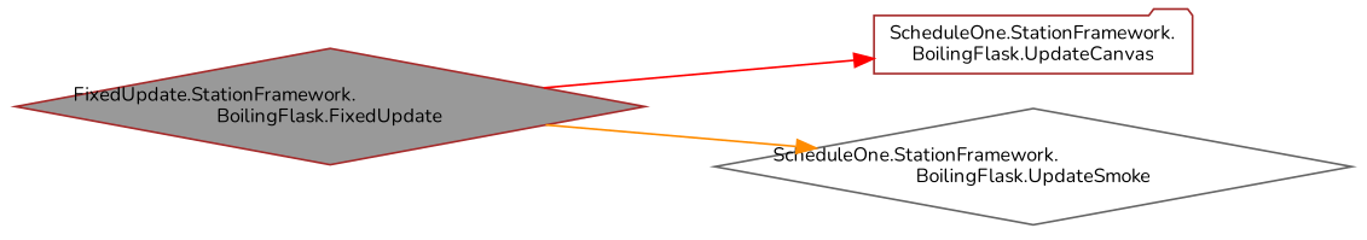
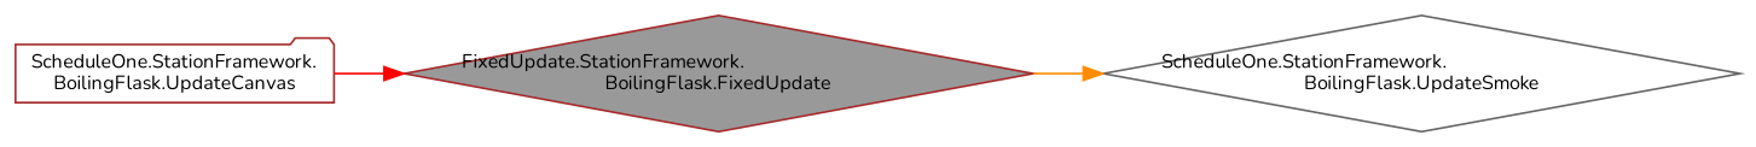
  digraph {
    fontname=Nunito
    rankdir=LR
    node [color=brown fillcolor=white fontname=Nunito fontsize=10 shape=diamond style=filled]
    edge [fontname=Nunito fontsize=10 labelfontname=Helvetica labelfontsize=10 style=solid]
    n1 [fillcolor=grey60 fontcolor=black height=0.2 label="FixedUpdate.StationFramework.\lBoilingFlask.FixedUpdate" width=0.4]
    n2 [height=0.2 label="ScheduleOne.StationFramework.\lBoilingFlask.UpdateCanvas" shape=folder width=0.4]
    n3 [color=gray40 height=0.2 label="ScheduleOne.StationFramework.\lBoilingFlask.UpdateSmoke" width=0.4]
-   n1 -> n2 [color=red]
+   n2 -> n1 [color=red]
    n1 -> n3 [color=darkorange]
  }
